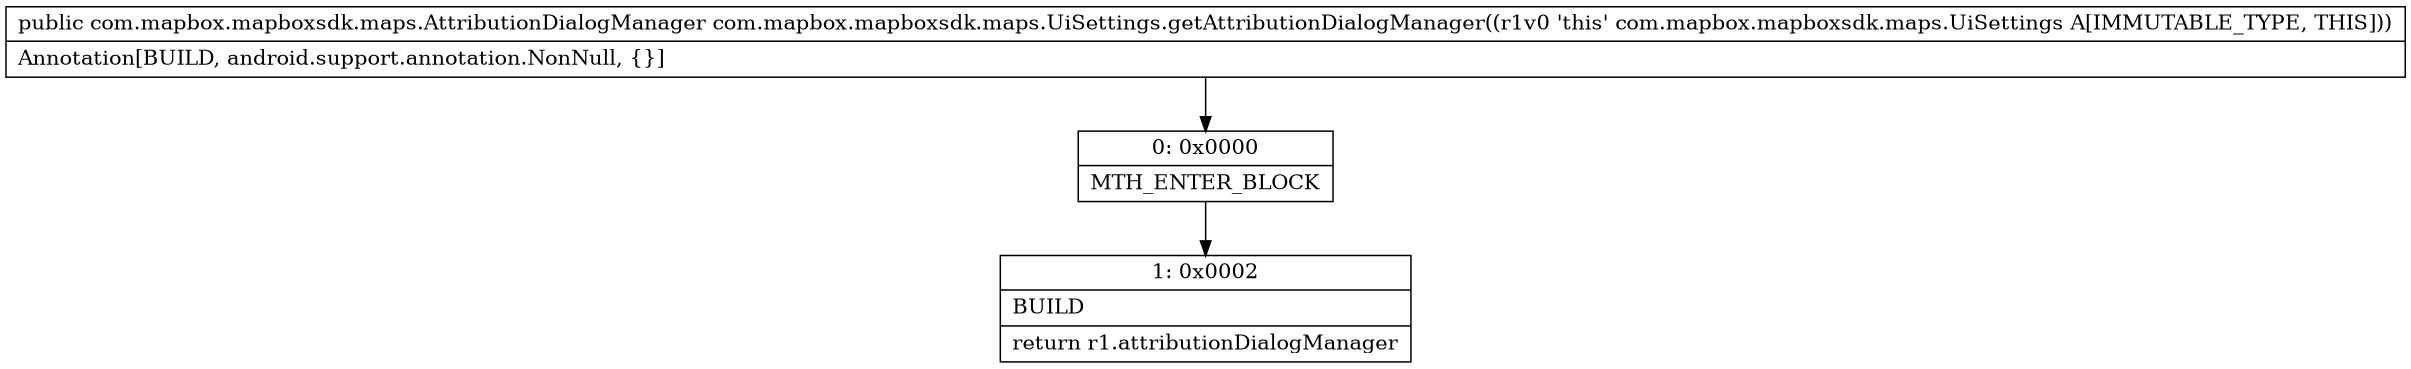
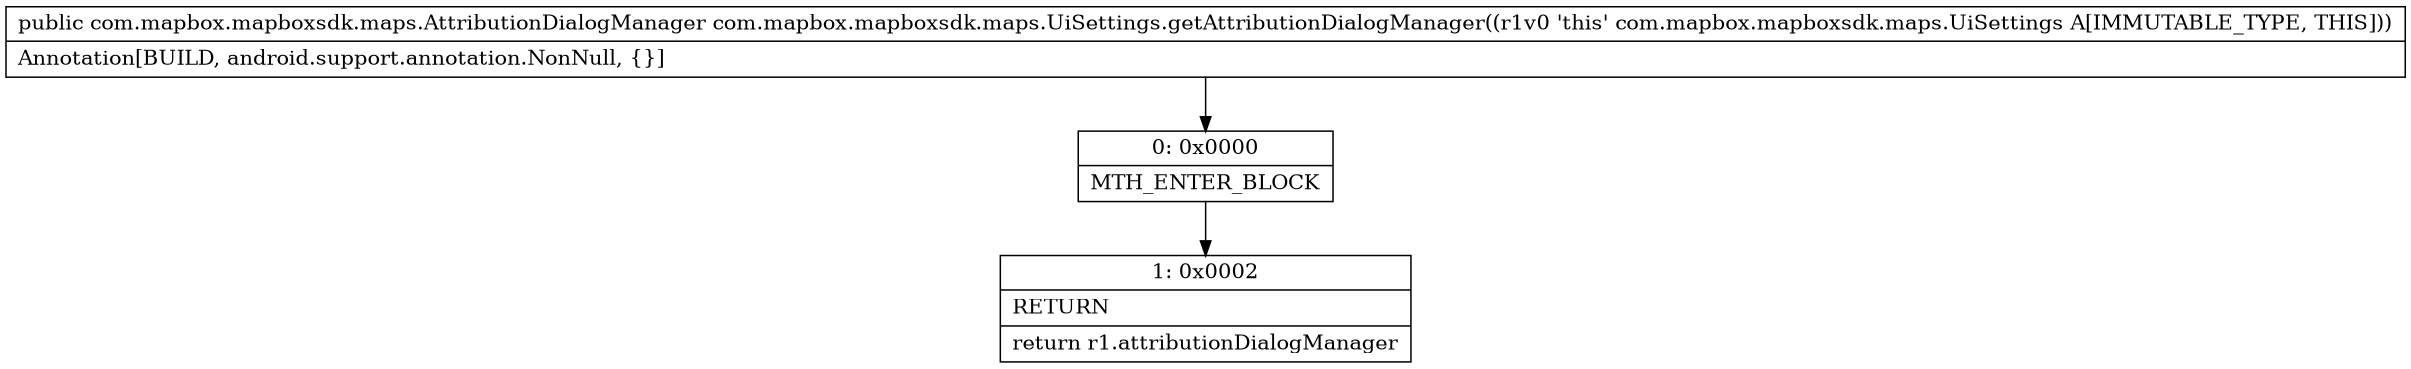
  digraph {
    node [shape=record]
    n1 [label="{0\:\ 0x0000|MTH_ENTER_BLOCK\l}"]
-   n2 [label="{1\:\ 0x0002|BUILD\l|return r1.attributionDialogManager\l}"]
+   n2 [label="{1\:\ 0x0002|RETURN\l|return r1.attributionDialogManager\l}"]
    n3 [label="{public com.mapbox.mapboxsdk.maps.AttributionDialogManager com.mapbox.mapboxsdk.maps.UiSettings.getAttributionDialogManager((r1v0 'this' com.mapbox.mapboxsdk.maps.UiSettings A[IMMUTABLE_TYPE, THIS]))  | Annotation[BUILD, android.support.annotation.NonNull, \{\}]\l}"]
    n1 -> n2
    n3 -> n1
  }
